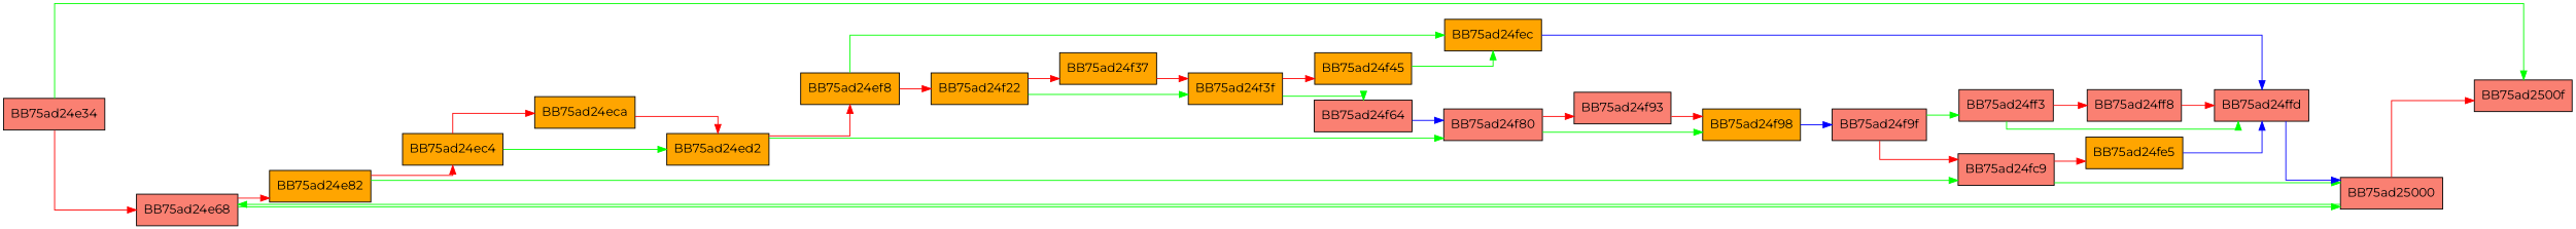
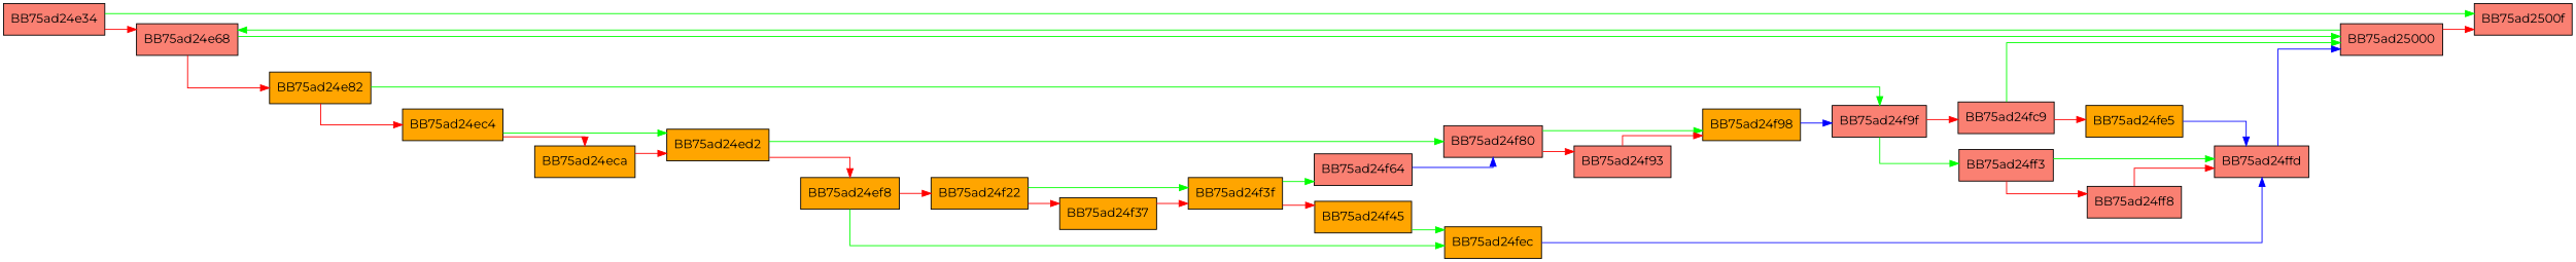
  digraph {
    fontname=Montserrat
    rankdir=LR
    splines=ortho
    node [fillcolor=salmon fontname=Montserrat shape=box style=filled]
    edge [color=red fontname=Montserrat]
    BB75ad24e34
    BB75ad2500f
    BB75ad24e68
    BB75ad25000
    BB75ad24e82 [fillcolor=orange]
    BB75ad24f9f
    BB75ad24ec4 [fillcolor=orange]
    BB75ad24ff3
    BB75ad24fc9
    BB75ad24ed2 [fillcolor=orange]
    BB75ad24eca [fillcolor=orange]
    BB75ad24ffd
    BB75ad24ff8
    BB75ad24fe5 [fillcolor=orange]
    BB75ad24f80
    BB75ad24ef8 [fillcolor=orange]
    BB75ad24f98 [fillcolor=orange]
    BB75ad24f93
    BB75ad24fec [fillcolor=orange]
    BB75ad24f22 [fillcolor=orange]
    BB75ad24f3f [fillcolor=orange]
    BB75ad24f37 [fillcolor=orange]
    BB75ad24f64
    BB75ad24f45 [fillcolor=orange]
    BB75ad24e34 -> BB75ad2500f [color=green]
    BB75ad24e34 -> BB75ad24e68
    BB75ad24e68 -> BB75ad25000 [color=green]
    BB75ad24e68 -> BB75ad24e82
    BB75ad25000 -> BB75ad2500f
    BB75ad25000 -> BB75ad24e68 [color=green]
-   BB75ad24e82 -> BB75ad24fc9 [color=green]
+   BB75ad24e82 -> BB75ad24f9f [color=green]
    BB75ad24e82 -> BB75ad24ec4
    BB75ad24f9f -> BB75ad24ff3 [color=green]
    BB75ad24f9f -> BB75ad24fc9
    BB75ad24ec4 -> BB75ad24ed2 [color=green]
    BB75ad24ec4 -> BB75ad24eca
    BB75ad24ff3 -> BB75ad24ffd [color=green]
    BB75ad24ff3 -> BB75ad24ff8
    BB75ad24fc9 -> BB75ad25000 [color=green]
    BB75ad24fc9 -> BB75ad24fe5
    BB75ad24ed2 -> BB75ad24f80 [color=green]
    BB75ad24ed2 -> BB75ad24ef8
    BB75ad24eca -> BB75ad24ed2
    BB75ad24ffd -> BB75ad25000 [color=blue]
    BB75ad24ff8 -> BB75ad24ffd
    BB75ad24fe5 -> BB75ad24ffd [color=blue]
    BB75ad24f80 -> BB75ad24f98 [color=green]
    BB75ad24f80 -> BB75ad24f93
    BB75ad24ef8 -> BB75ad24fec [color=green]
    BB75ad24ef8 -> BB75ad24f22
    BB75ad24f98 -> BB75ad24f9f [color=blue]
    BB75ad24f93 -> BB75ad24f98
    BB75ad24fec -> BB75ad24ffd [color=blue]
    BB75ad24f22 -> BB75ad24f3f [color=green]
    BB75ad24f22 -> BB75ad24f37
    BB75ad24f3f -> BB75ad24f64 [color=green]
    BB75ad24f3f -> BB75ad24f45
    BB75ad24f37 -> BB75ad24f3f
    BB75ad24f64 -> BB75ad24f80 [color=blue]
    BB75ad24f45 -> BB75ad24fec [color=green]
  }
